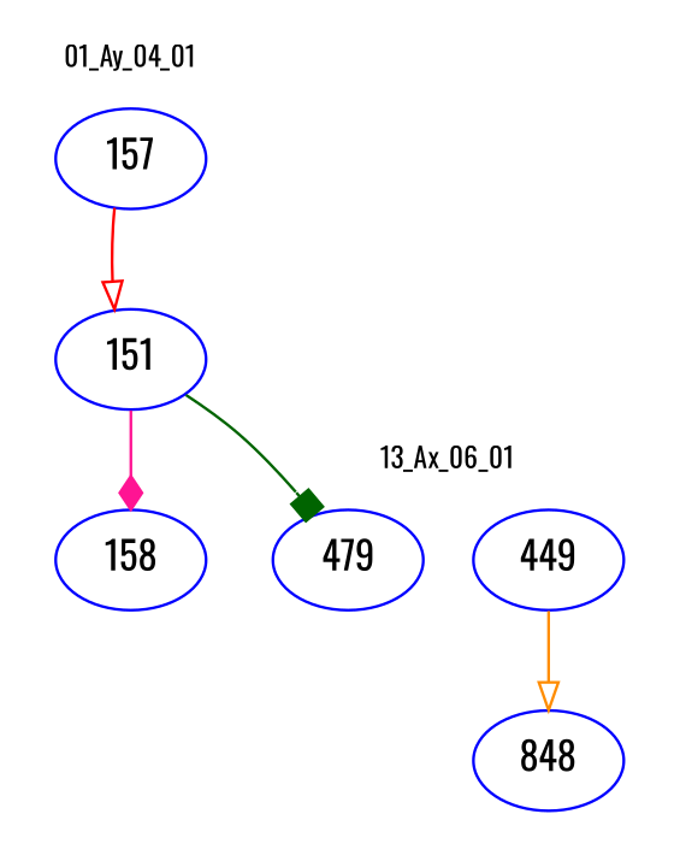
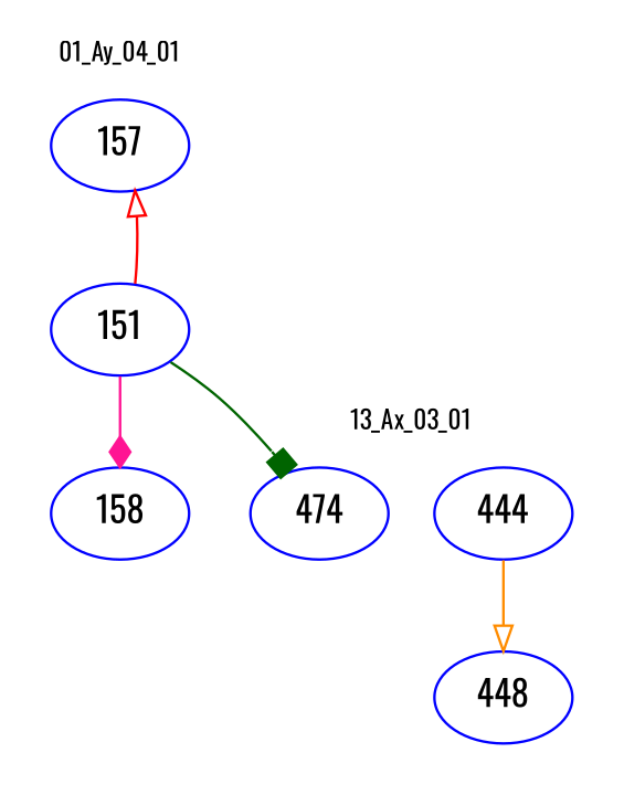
  digraph {
    fontname=Oswald
    node [color=blue fontname=Oswald]
    edge [arrowhead=onormal fontname=Oswald]
-   n1 [label=449]
-   n2 [label=848]
-   n3 [label=479]
+   n1 [label=444]
+   n2 [label=448]
+   n3 [label=474]
    n4 [label=157]
    n5 [label=151]
    n6 [label=158]
    subgraph cluster_1 {
      color=white
      fontsize=10
-     label="13_Ax_06_01"
+     label="13_Ax_03_01"
      n1
      n2
      n3
    }
    subgraph cluster_2 {
      color=white
      fontsize=10
      label="01_Ay_04_01"
      n4
      n5
      n6
    }
    n1 -> n2 [color=darkorange]
-   n4 -> n5 [color=red]
+   n5 -> n4 [color=red]
    n5 -> n3 [arrowhead=box color=darkgreen]
    n5 -> n6 [arrowhead=diamond color=deeppink]
  }
